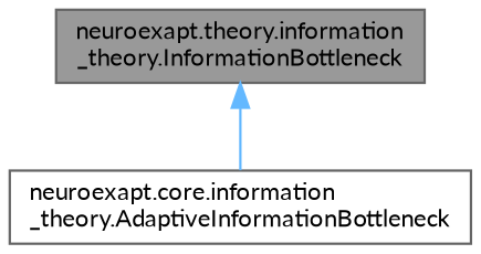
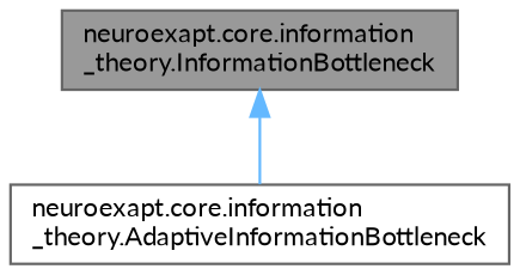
  digraph {
    fontname=Lato
    node [color=gray40 fontname=Lato fontsize=10 shape=box style=filled]
-   n1 [fillcolor=grey60 fontcolor=black height=0.2 label="neuroexapt.theory.information\l_theory.InformationBottleneck" width=0.4]
+   n1 [fillcolor=grey60 fontcolor=black height=0.2 label="neuroexapt.core.information\l_theory.InformationBottleneck" width=0.4]
    n2 [fillcolor=white height=0.2 label="neuroexapt.core.information\l_theory.AdaptiveInformationBottleneck" width=0.4]
    n1 -> n2 [color=steelblue1 dir=back fontname=Lato fontsize=10 labelfontname=Helvetica labelfontsize=10 style=solid]
  }
